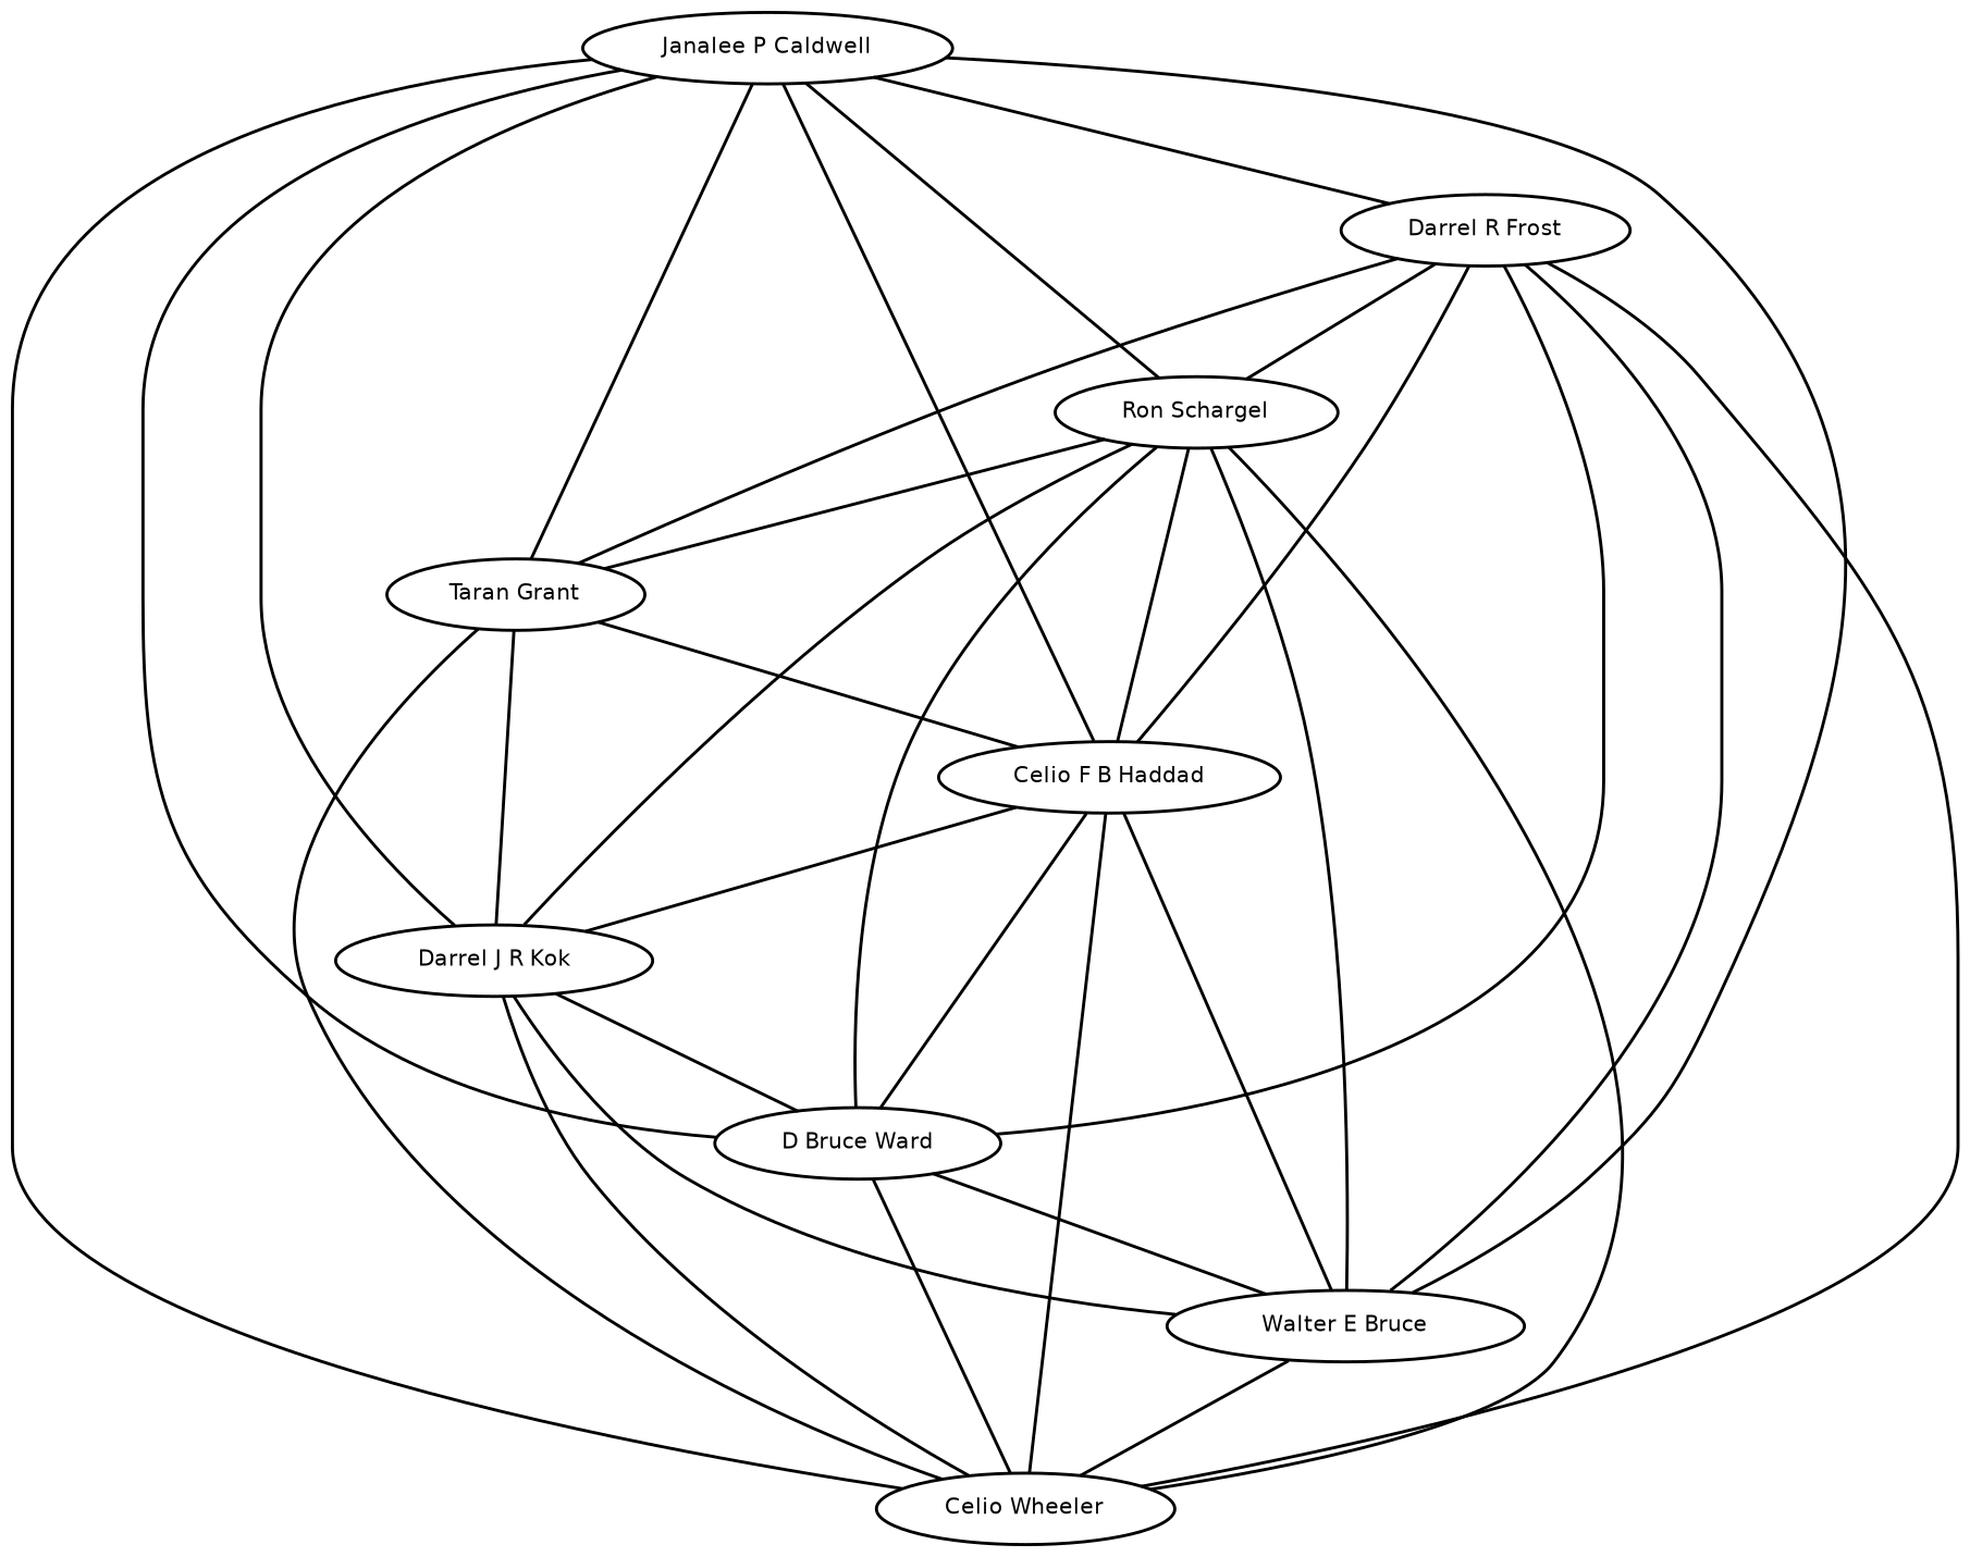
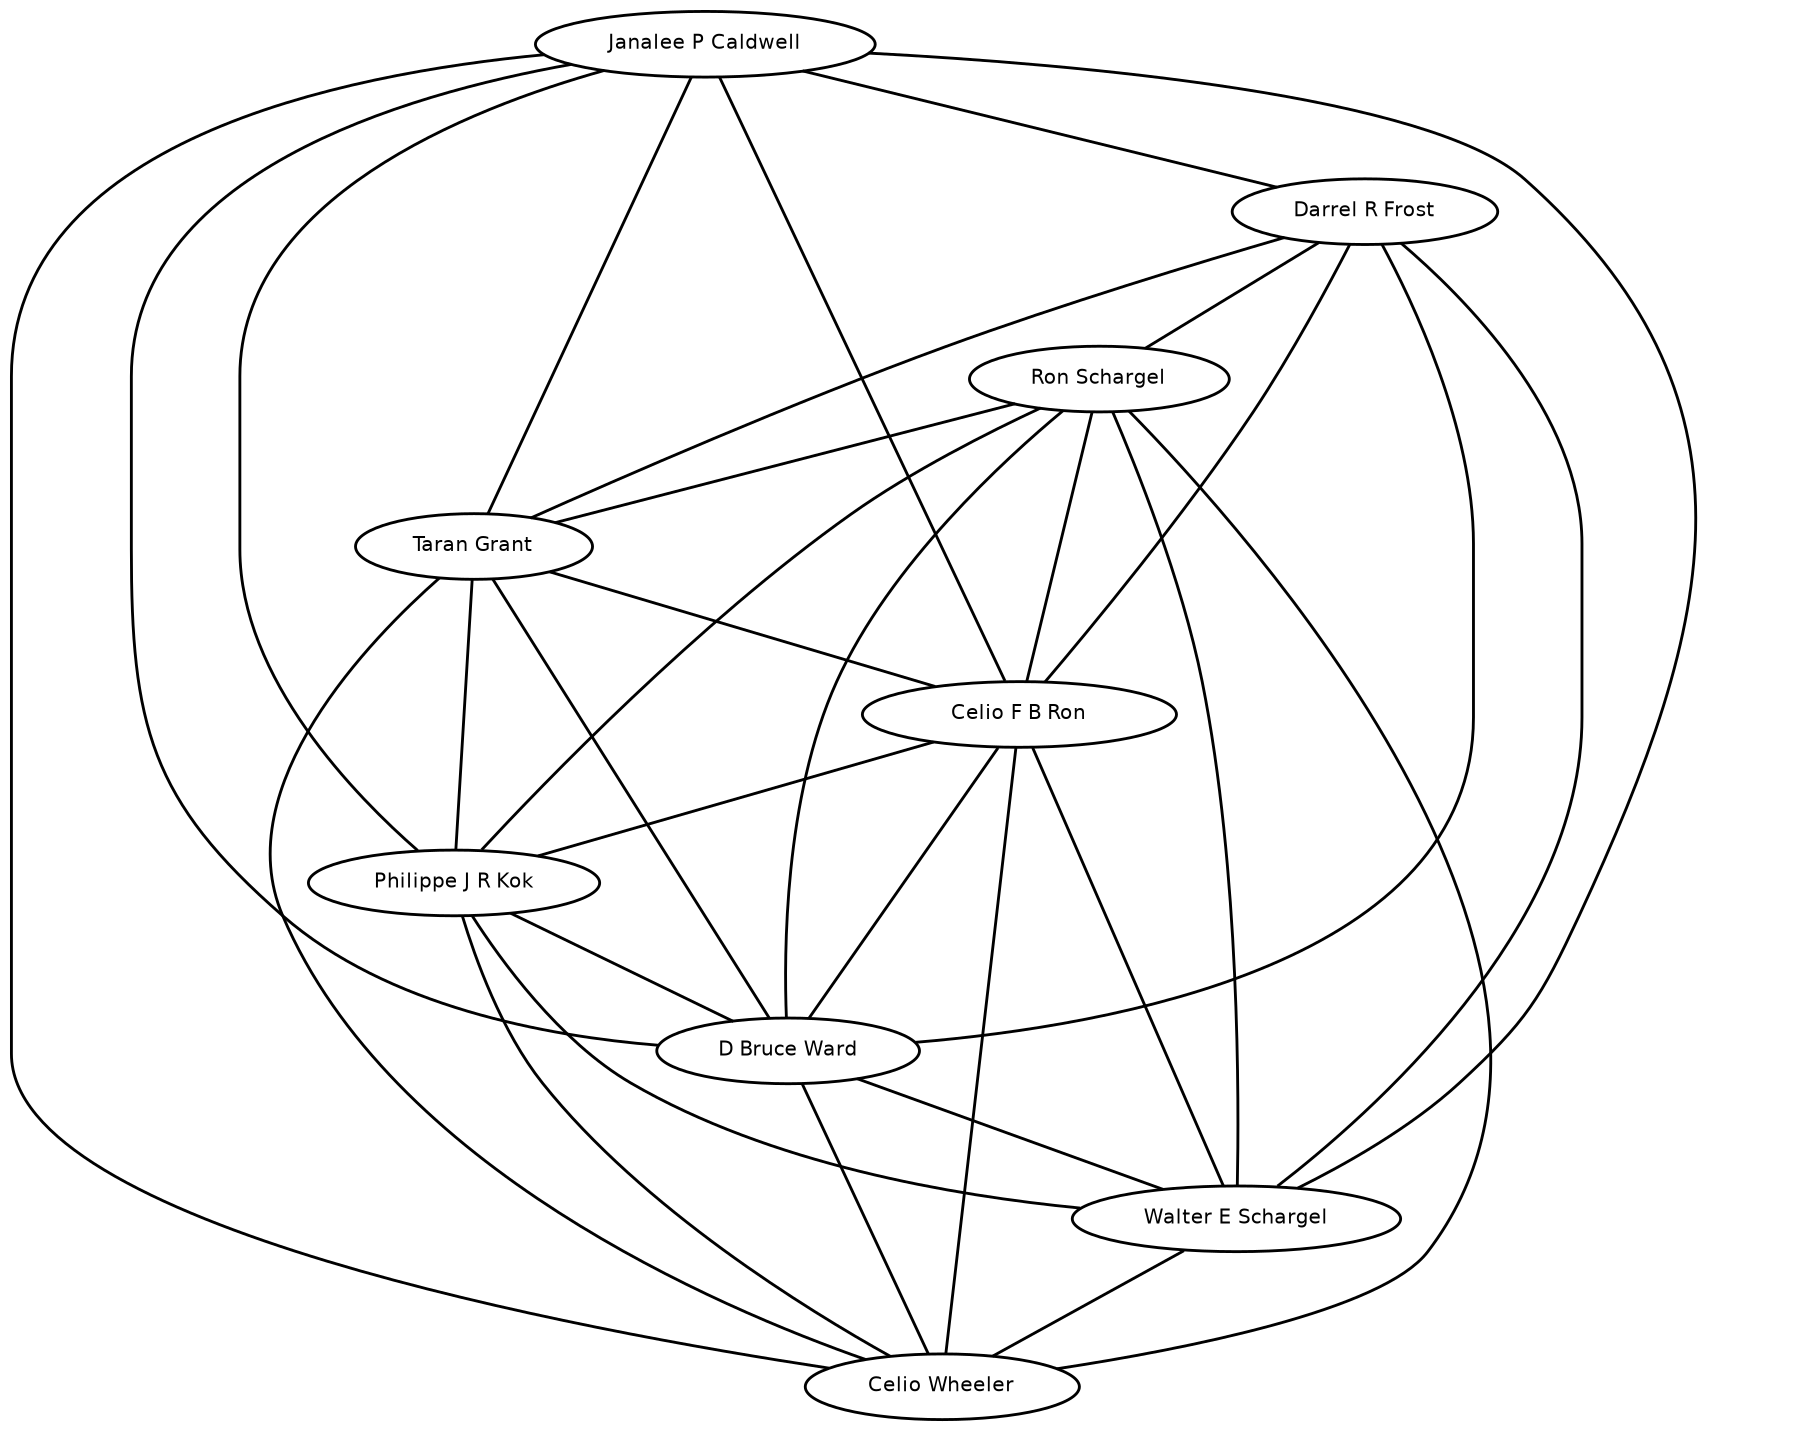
  graph {
    node [fontname=Helvetica fontsize=7]
    edge [fontname=Helvetica fontsize=7]
    n1 [height=0.27433100247 label="Janalee P Caldwell" width=0.27433100247]
    n2 [height=0.27433100247 label="Darrel R Frost" width=0.27433100247]
    n3 [height=0.27433100247 label="Ron Schargel" width=0.27433100247]
    n4 [height=0.27433100247 label="Taran Grant" width=0.27433100247]
-   n5 [height=0.27433100247 label="Celio F B Haddad" width=0.27433100247]
-   n6 [height=0.27433100247 label="Darrel J R Kok" width=0.27433100247]
+   n5 [height=0.27433100247 label="Celio F B Ron" width=0.27433100247]
+   n6 [height=0.27433100247 label="Philippe J R Kok" width=0.27433100247]
    n7 [height=0.27433100247 label="D Bruce Ward" width=0.27433100247]
-   n8 [height=0.27433100247 label="Walter E Bruce" width=0.27433100247]
+   n8 [height=0.27433100247 label="Walter E Schargel" width=0.27433100247]
    n9 [height=0.27433100247 label="Celio Wheeler" width=0.27433100247]
    n1 -- n2
-   n1 -- n3
    n1 -- n4
    n1 -- n5
    n1 -- n6
    n1 -- n7
    n1 -- n8
    n1 -- n9
    n2 -- n3
    n2 -- n4
    n2 -- n5
    n2 -- n7
    n2 -- n8
-   n2 -- n9
    n3 -- n4
    n3 -- n5
    n3 -- n6
    n3 -- n7
    n3 -- n8
    n3 -- n9
    n4 -- n5
    n4 -- n6
+   n4 -- n7
    n4 -- n9
    n5 -- n6
    n5 -- n7
    n5 -- n8
    n5 -- n9
    n6 -- n7
    n6 -- n8
    n6 -- n9
    n7 -- n8
    n7 -- n9
    n8 -- n9
  }
